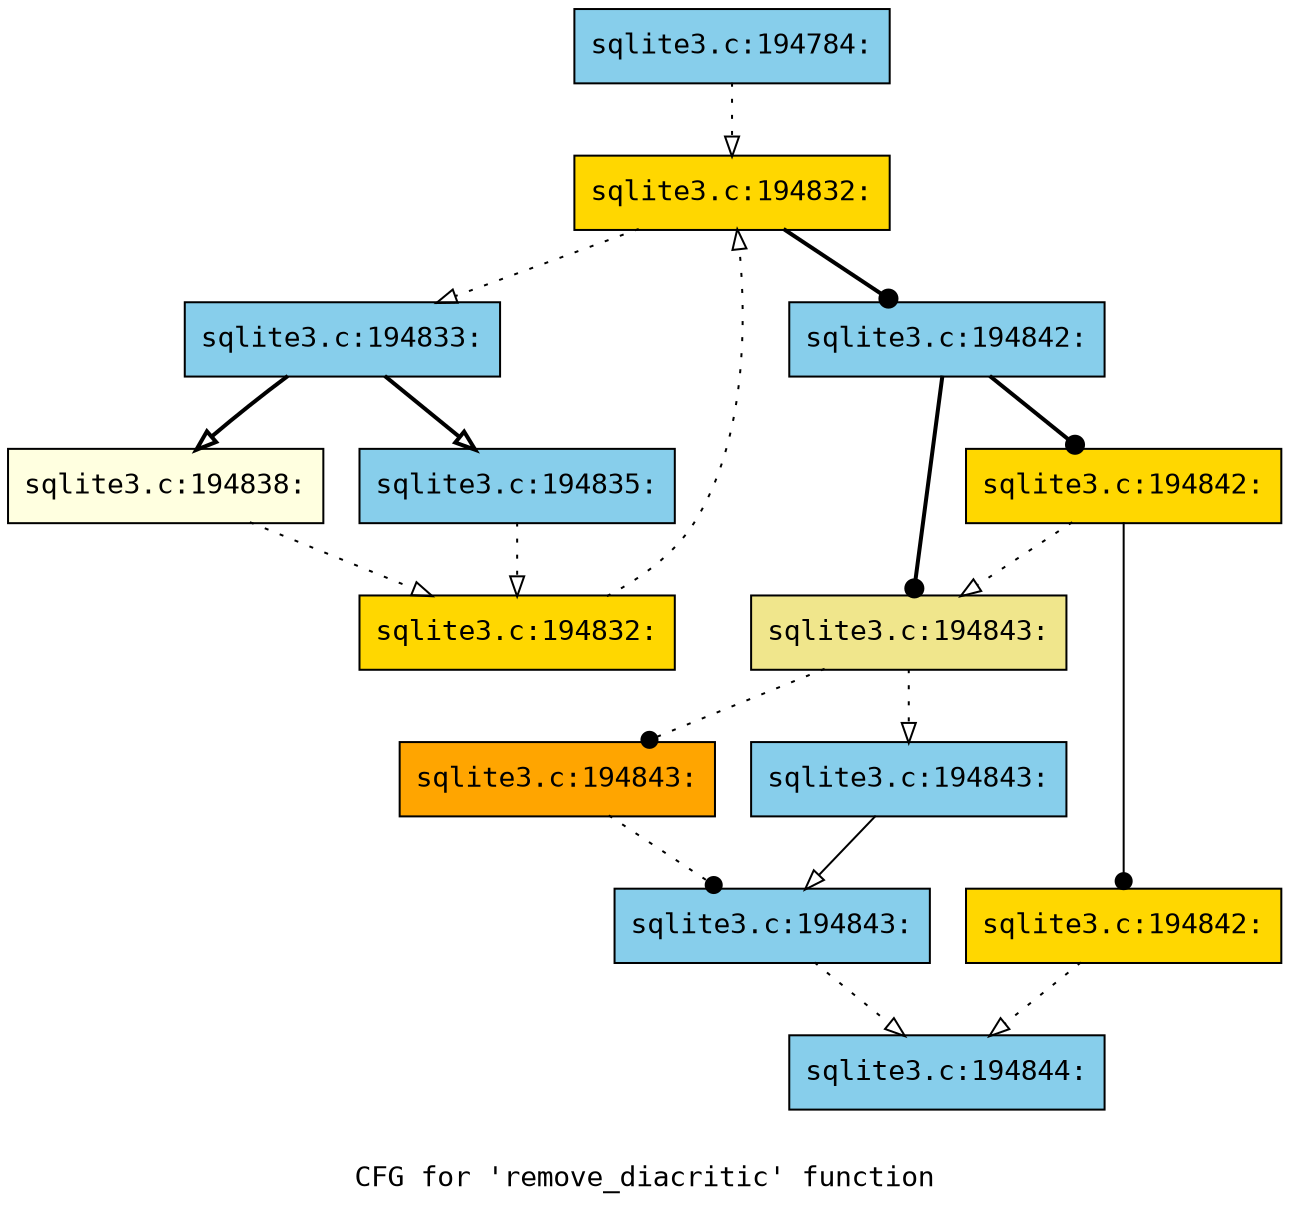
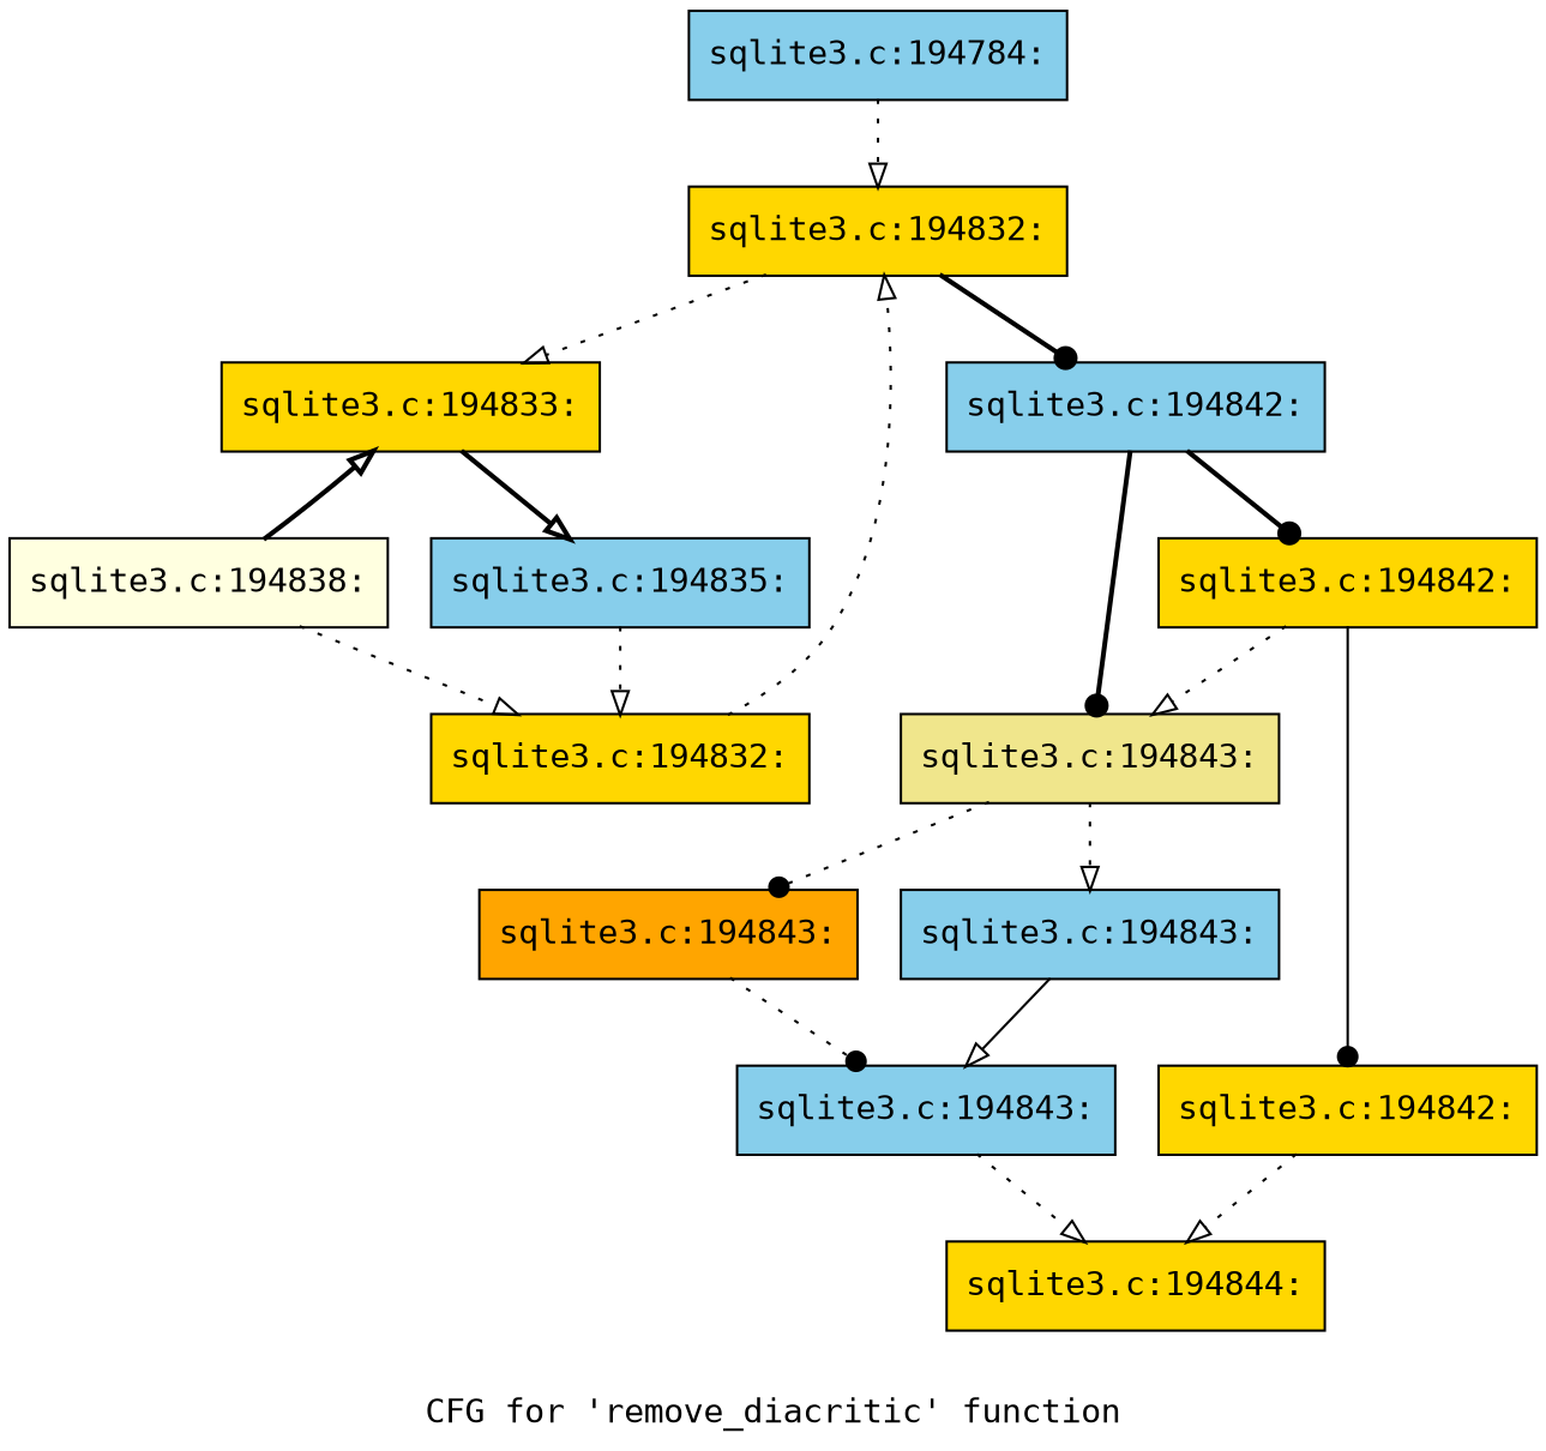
  digraph {
    fontname="DejaVu Sans Mono"
    label="CFG for 'remove_diacritic' function"
    node [fillcolor=skyblue fontname="DejaVu Sans Mono" shape=record style=filled]
    edge [arrowhead=onormal fontname="DejaVu Sans Mono" style=dotted]
    n1 [label="{sqlite3.c:194784:}"]
    n2 [fillcolor=gold label="{sqlite3.c:194832:}"]
-   n3 [label="{sqlite3.c:194833:}"]
+   n3 [fillcolor=gold label="{sqlite3.c:194833:}"]
    n4 [label="{sqlite3.c:194842:}"]
    n5 [label="{sqlite3.c:194835:}"]
    n6 [fillcolor=lightyellow label="{sqlite3.c:194838:}"]
    n7 [fillcolor=gold label="{sqlite3.c:194842:}"]
    n8 [fillcolor=khaki label="{sqlite3.c:194843:}"]
    n9 [fillcolor=gold label="{sqlite3.c:194832:}"]
    n10 [fillcolor=gold label="{sqlite3.c:194842:}"]
    n11 [fillcolor=orange label="{sqlite3.c:194843:}"]
    n12 [label="{sqlite3.c:194843:}"]
-   n13 [label="{sqlite3.c:194844:}"]
+   n13 [fillcolor=gold label="{sqlite3.c:194844:}"]
    n14 [label="{sqlite3.c:194843:}"]
    n1 -> n2
    n2 -> n3
    n2 -> n4 [arrowhead=dot style=bold]
    n3 -> n5 [style=bold]
-   n3 -> n6 [style=bold]
+   n6 -> n3 [style=bold]
    n4 -> n7 [arrowhead=dot style=bold]
    n4 -> n8 [arrowhead=dot style=bold]
    n5 -> n9
    n6 -> n9
    n7 -> n8
    n7 -> n10 [arrowhead=dot style=solid]
    n8 -> n11 [arrowhead=dot]
    n8 -> n12
    n9 -> n2
    n10 -> n13
    n11 -> n14 [arrowhead=dot]
    n12 -> n14 [style=solid]
    n14 -> n13
  }
